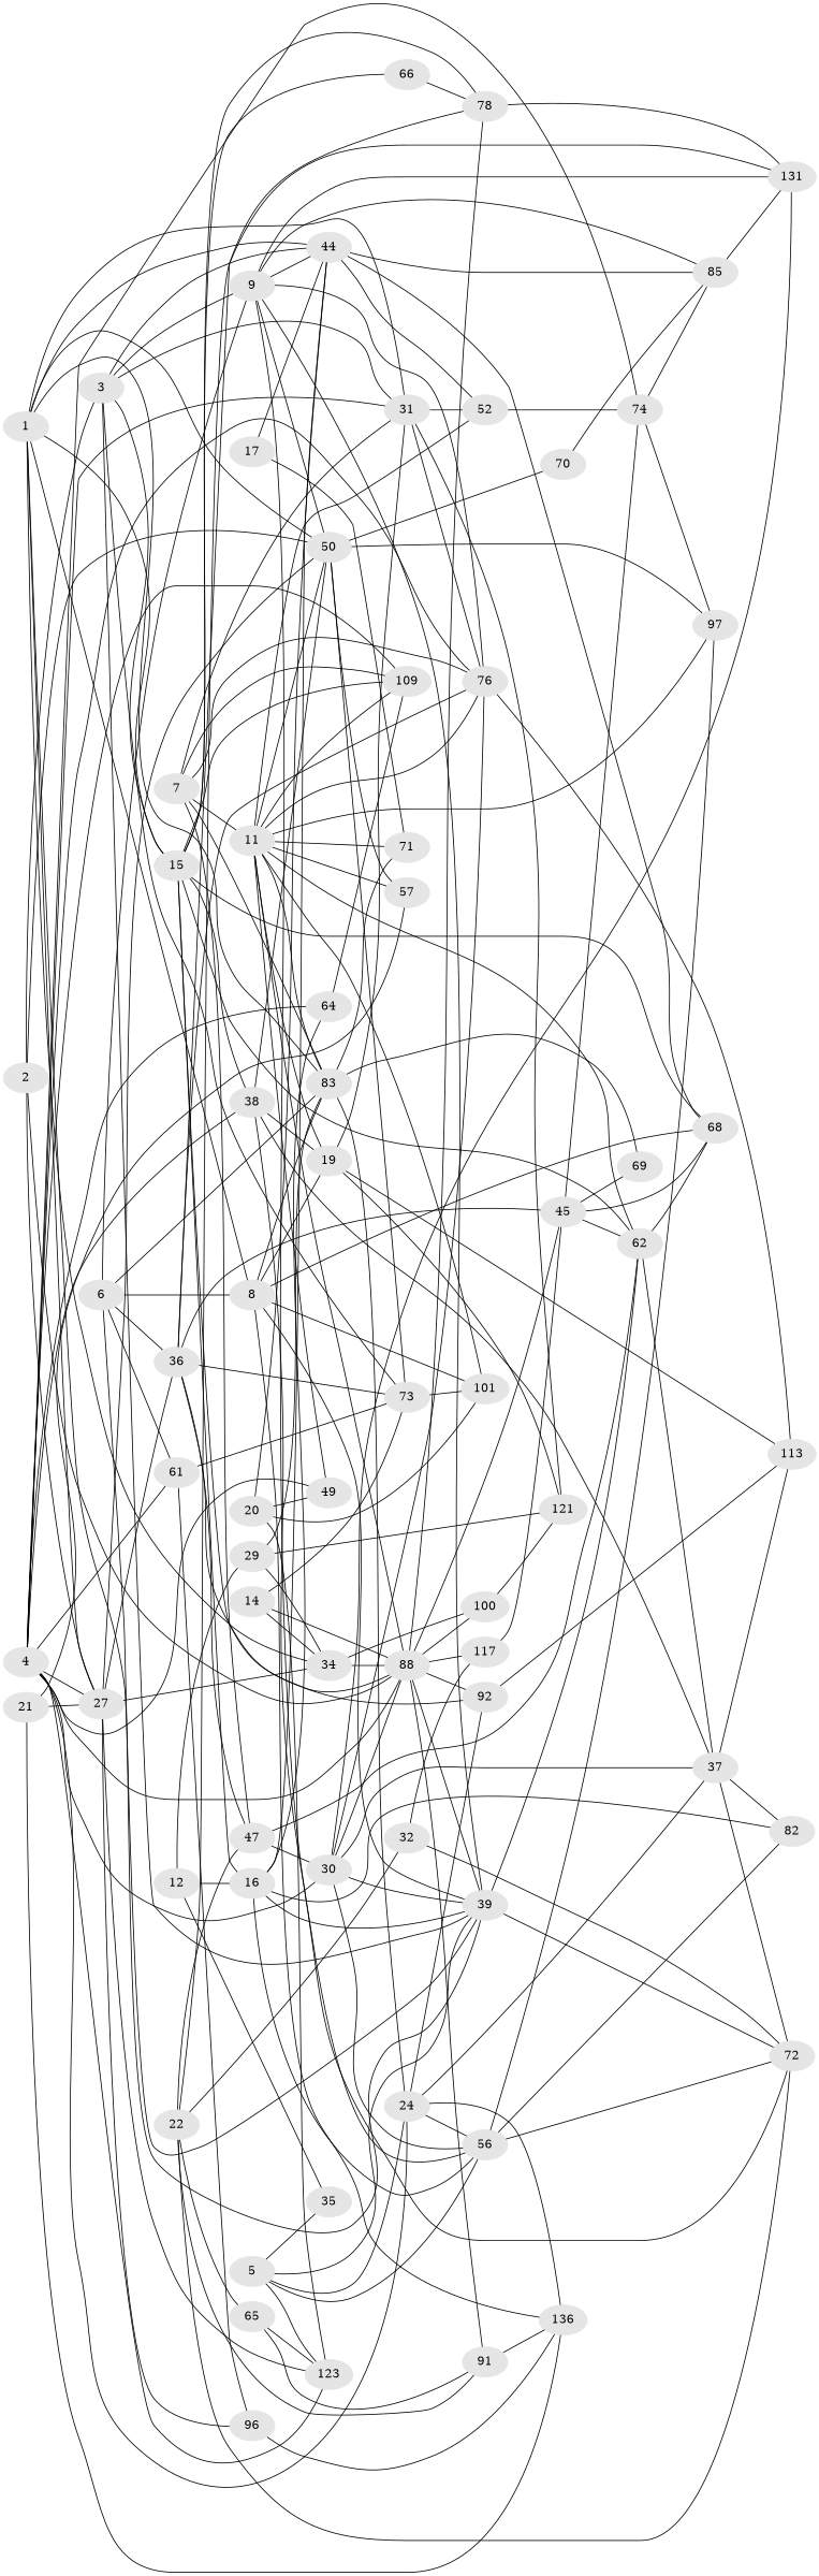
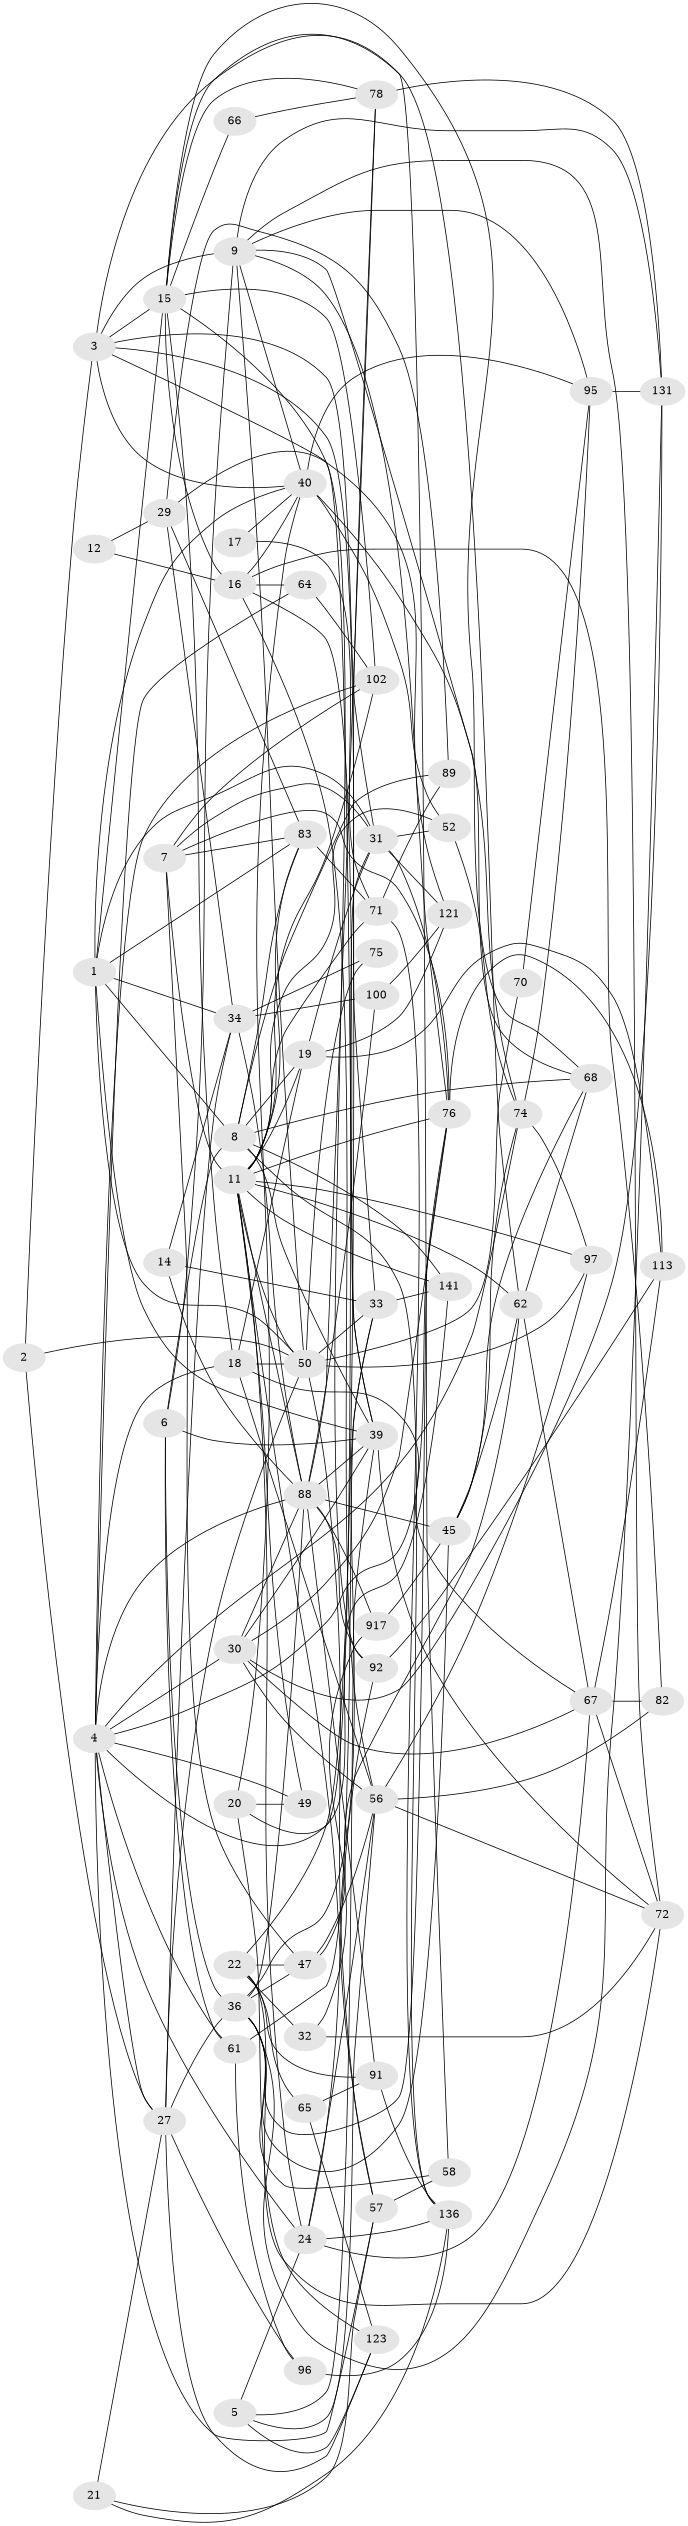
  graph {
    rankdir=LR
    node [color=gray90 style=filled]
    1 [super="+133+144+93"]
    8 [super="+128+13"]
    15 [super="+77"]
    27 [super="+41"]
    31 [super="+80"]
    34 [super="+90+114"]
    39 [super="+141+98"]
-   40 [super="+112+59" label=44]
+   40 [super="+112+59"]
    50 [super="+88"]
    n10 [label=83 super="+81"]
    19 [super="+102"]
    68
-   101 [super="+107"]
+   89
+   101 [super="+107" label=141]
    136 [super="+147"]
-   18 [super="+140" label=38]
-   109 [super="+115"]
+   18 [super="+140"]
+   109 [super="+115" label=102]
    62
    16 [super="+145"]
    66
    78
    92
    123
    36 [super="+48"]
    96
    76 [super="+87"]
    52
    121
    n29 [label=88 super="+122+44+120+60"]
+   75
    100
    72
-   95 [super="+132" label=85]
-   73 [super="+111"]
+   95 [super="+132"]
+   73 [super="+111" label=33]
    57 [super="+125"]
    97
    70
    71 [super="+142+134"]
-   69
    2 [super="+26"]
    3 [super="+85+37+104"]
    9 [super="+33+10"]
+   58 [super="+127"]
    91
-   117
+   117 [label=917]
    45 [super="+55"]
    74 [super="+135+79"]
    131
    4 [super="+99+110"]
    24 [super="+86"]
    30 [super="+105"]
    49
    61
    64
    56 [super="+103"]
-   67 [label=37]
+   67
    113
    5
-   35
    82
    6 [super="+28+43"]
    47 [super="+118"]
    7 [super="+94"]
    11 [super="+42+23+25"]
    12
    29
    14
    17
    20
    21
    22 [super="+106"]
    32
    65
    1 -- 8
    1 -- 15
-   1 -- 27
    1 -- 31
    1 -- 34
    1 -- 39
    1 -- 40
    1 -- 50
    1 -- n10
    8 -- 39
    8 -- n10
    8 -- 19
    8 -- 68
+   8 -- 89
    8 -- 101
    8 -- 136 [weight=2]
    15 -- 68
    15 -- 18
    15 -- 109
    15 -- 62
    15 -- 16
    15 -- 66
    15 -- 78
    15 -- 92
    27 -- 34
    27 -- 50
    27 -- 123
    27 -- 36
    27 -- 96
    31 -- 76
    31 -- 52
    31 -- 121
    34 -- n29
+   34 -- 75
    34 -- 100
-   39 -- 62
    39 -- 72
    40 -- 68
    40 -- 52
    40 -- 95
+   50 -- 75
    50 -- 73
    50 -- 57
    50 -- 97
    50 -- 70
    n10 -- 71
-   n10 -- 69
    19 -- 31
    19 -- 121
    19 -- 113
    18 -- 50
    18 -- 19
    18 -- 56
    18 -- 67
    62 -- 68
    62 -- 67
    16 -- 39
    16 -- 40
    16 -- 64
    16 -- 56
    16 -- 82
    66 -- 78
    78 -- 131
    92 -- 113
    36 -- 76
    36 -- n29
    36 -- 73
+   36 -- 58
    36 -- 45
    36 -- 131
    36 -- 47
    96 -- 136
    76 -- 113
    52 -- 74
    n29 -- 39
    n29 -- 78
    n29 -- 92
    n29 -- 100
    n29 -- 91
    n29 -- 117
    n29 -- 45 [weight=2]
    100 -- 121
    95 -- 131
    73 -- 101
+   57 -- 58 [weight=2]
    70 -- 95
+   71 -- 89
+   71 -- 136
    2 -- 27
    2 -- 50
-   2 -- n29
    2 -- 3
    3 -- 15
    3 -- 31
    3 -- 39
    3 -- 40
    3 -- 73
    3 -- 9 [weight=2]
+   3 -- 58
    9 -- 40 [weight=2]
    9 -- 50
    9 -- 76
    9 -- 72
    9 -- 95
-   9 -- 39
+   9 -- 74
    9 -- 131
    91 -- 136
    117 -- 45
    45 -- 68
    45 -- 62
-   45 -- 69
    45 -- 74
    74 -- 95
    74 -- 97
    4 -- 27
    4 -- 31
    4 -- 18
    4 -- 109
    4 -- 76
    4 -- n29
-   4 -- 123
+   4 -- 57
    4 -- 74
    4 -- 24
    4 -- 30
    4 -- 49
    4 -- 61
    4 -- 64
    24 -- 136
    24 -- 92
    24 -- 56
    24 -- 67
    30 -- 39
    30 -- 76
    30 -- n29
    30 -- 131
    30 -- 56
    30 -- 67
    61 -- 96
    61 -- 73
    64 -- 109
    56 -- 72
    56 -- 97
    56 -- 82
    67 -- 72
    67 -- 113
    67 -- 82
    5 -- 39
    5 -- 123
    5 -- 24
    5 -- 56
-   5 -- 35
    6 -- 8 [weight=2]
    6 -- 39
-   6 -- n10 [weight=2]
    6 -- 36
    6 -- 9 [weight=2]
    6 -- 61
    47 -- 62
-   47 -- 30
+   47 -- 56
    7 -- 31
    7 -- n10 [weight=2]
    7 -- 109
    7 -- 76
    7 -- 47
    7 -- 11
    11 -- 50
    11 -- n10
    11 -- 19
    11 -- 101
    11 -- 109
    11 -- 62
    11 -- 76
    11 -- 52
    11 -- n29 [weight=2]
    11 -- 57
    11 -- 97
    11 -- 71 [weight=3]
-   n10 -- 24
+   11 -- 24
    11 -- 49
    12 -- 16
-   12 -- 35
    12 -- 29
    29 -- 34
    29 -- n10
+   29 -- 89
    29 -- 121
    14 -- 34
    14 -- n29
    14 -- 73
    17 -- 40
    17 -- 71
    20 -- 40
    20 -- 101
    20 -- 123
    20 -- 49
    21 -- 27
    21 -- 136
    21 -- 57
    22 -- 78
    22 -- 72
    22 -- 91
    22 -- 47
    22 -- 32
    22 -- 65
    32 -- 72
    32 -- 117
    65 -- 123
    65 -- 91
  }
